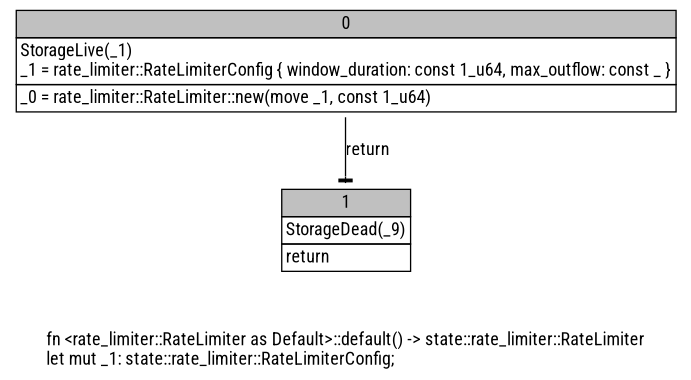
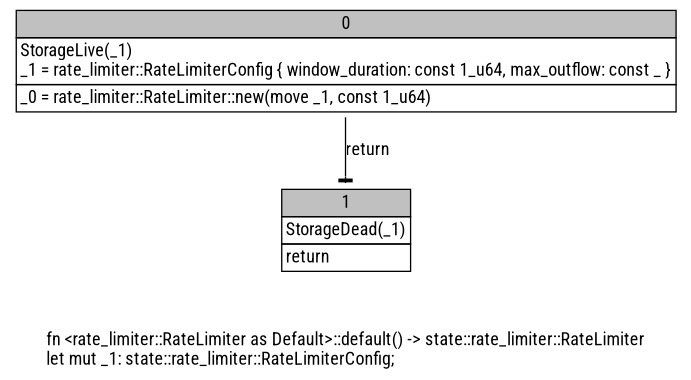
  digraph {
    fontname="Roboto Condensed"
    label=<fn &lt;rate_limiter::RateLimiter as Default&gt;::default() -&gt; state::rate_limiter::RateLimiter<br align="left"/>let mut _1: state::rate_limiter::RateLimiterConfig;<br align="left"/>>
    node [fontname="Roboto Condensed" shape=none]
    n1 [label=<<table border="0" cellborder="1" cellspacing="0"><tr><td bgcolor="gray" align="center" colspan="1">0</td></tr><tr><td align="left" balign="left">StorageLive(_1)<br/>_1 = rate_limiter::RateLimiterConfig { window_duration: const 1_u64, max_outflow: const _ }<br/></td></tr><tr><td align="left">_0 = rate_limiter::RateLimiter::new(move _1, const 1_u64)</td></tr></table>>]
-   n2 [label=<<table border="0" cellborder="1" cellspacing="0"><tr><td bgcolor="gray" align="center" colspan="1">1</td></tr><tr><td align="left" balign="left">StorageDead(_9)<br/></td></tr><tr><td align="left">return</td></tr></table>>]
+   n2 [label=<<table border="0" cellborder="1" cellspacing="0"><tr><td bgcolor="gray" align="center" colspan="1">1</td></tr><tr><td align="left" balign="left">StorageDead(_1)<br/></td></tr><tr><td align="left">return</td></tr></table>>]
    n1 -> n2 [fontname="Roboto Condensed" label=return arrowhead=tee]
  }
